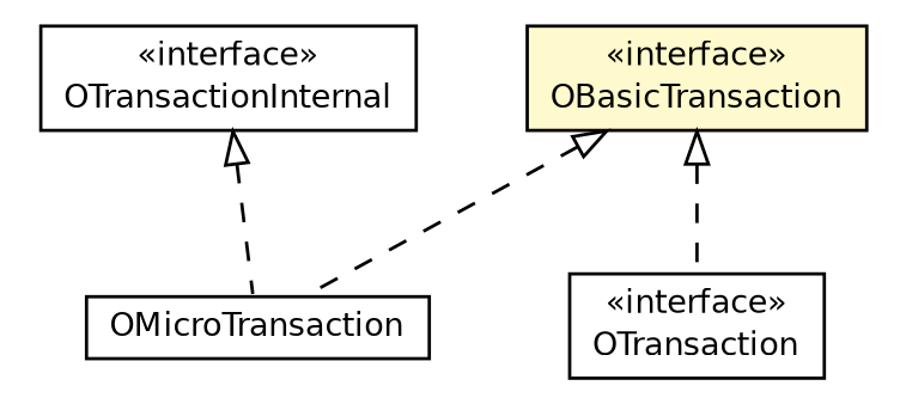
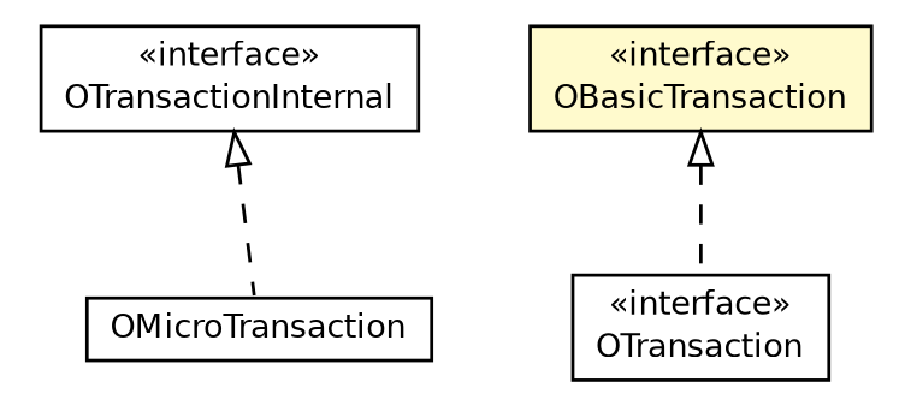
  digraph {
    nodesep=0.25
    ranksep=0.5
    node [fontcolor=black fontname=Helvetica fontsize=10.0 shape=plaintext]
    edge [arrowtail=empty dir=back fontname=Helvetica fontsize=10 headport=p labelfontname=Helvetica labelfontsize=10 style=dashed tailport=p]
    n1 [label=<<table title="com.orientechnologies.orient.core.storage.OBasicTransaction" border="0" cellborder="1" cellspacing="0" cellpadding="2" port="p" bgcolor="lemonChiffon" href="./OBasicTransaction.html"> 		<tr><td><table border="0" cellspacing="0" cellpadding="1"> <tr><td align="center" balign="center"> &#171;interface&#187; </td></tr> <tr><td align="center" balign="center"> OBasicTransaction </td></tr> 		</table></td></tr> 		</table>>]
    n2 [label=<<table title="com.orientechnologies.orient.core.storage.impl.local.OMicroTransaction" border="0" cellborder="1" cellspacing="0" cellpadding="2" port="p" href="./impl/local/OMicroTransaction.html"> 		<tr><td><table border="0" cellspacing="0" cellpadding="1"> <tr><td align="center" balign="center"> OMicroTransaction </td></tr> 		</table></td></tr> 		</table>>]
    n3 [label=<<table title="com.orientechnologies.orient.core.tx.OTransaction" border="0" cellborder="1" cellspacing="0" cellpadding="2" port="p" href="../tx/OTransaction.html"> 		<tr><td><table border="0" cellspacing="0" cellpadding="1"> <tr><td align="center" balign="center"> &#171;interface&#187; </td></tr> <tr><td align="center" balign="center"> OTransaction </td></tr> 		</table></td></tr> 		</table>>]
    n4 [label=<<table title="com.orientechnologies.orient.core.tx.OTransactionInternal" border="0" cellborder="1" cellspacing="0" cellpadding="2" port="p" href="../tx/OTransactionInternal.html"> 		<tr><td><table border="0" cellspacing="0" cellpadding="1"> <tr><td align="center" balign="center"> &#171;interface&#187; </td></tr> <tr><td align="center" balign="center"> OTransactionInternal </td></tr> 		</table></td></tr> 		</table>>]
-   n1 -> n2
    n1 -> n3
    n4 -> n2
  }
